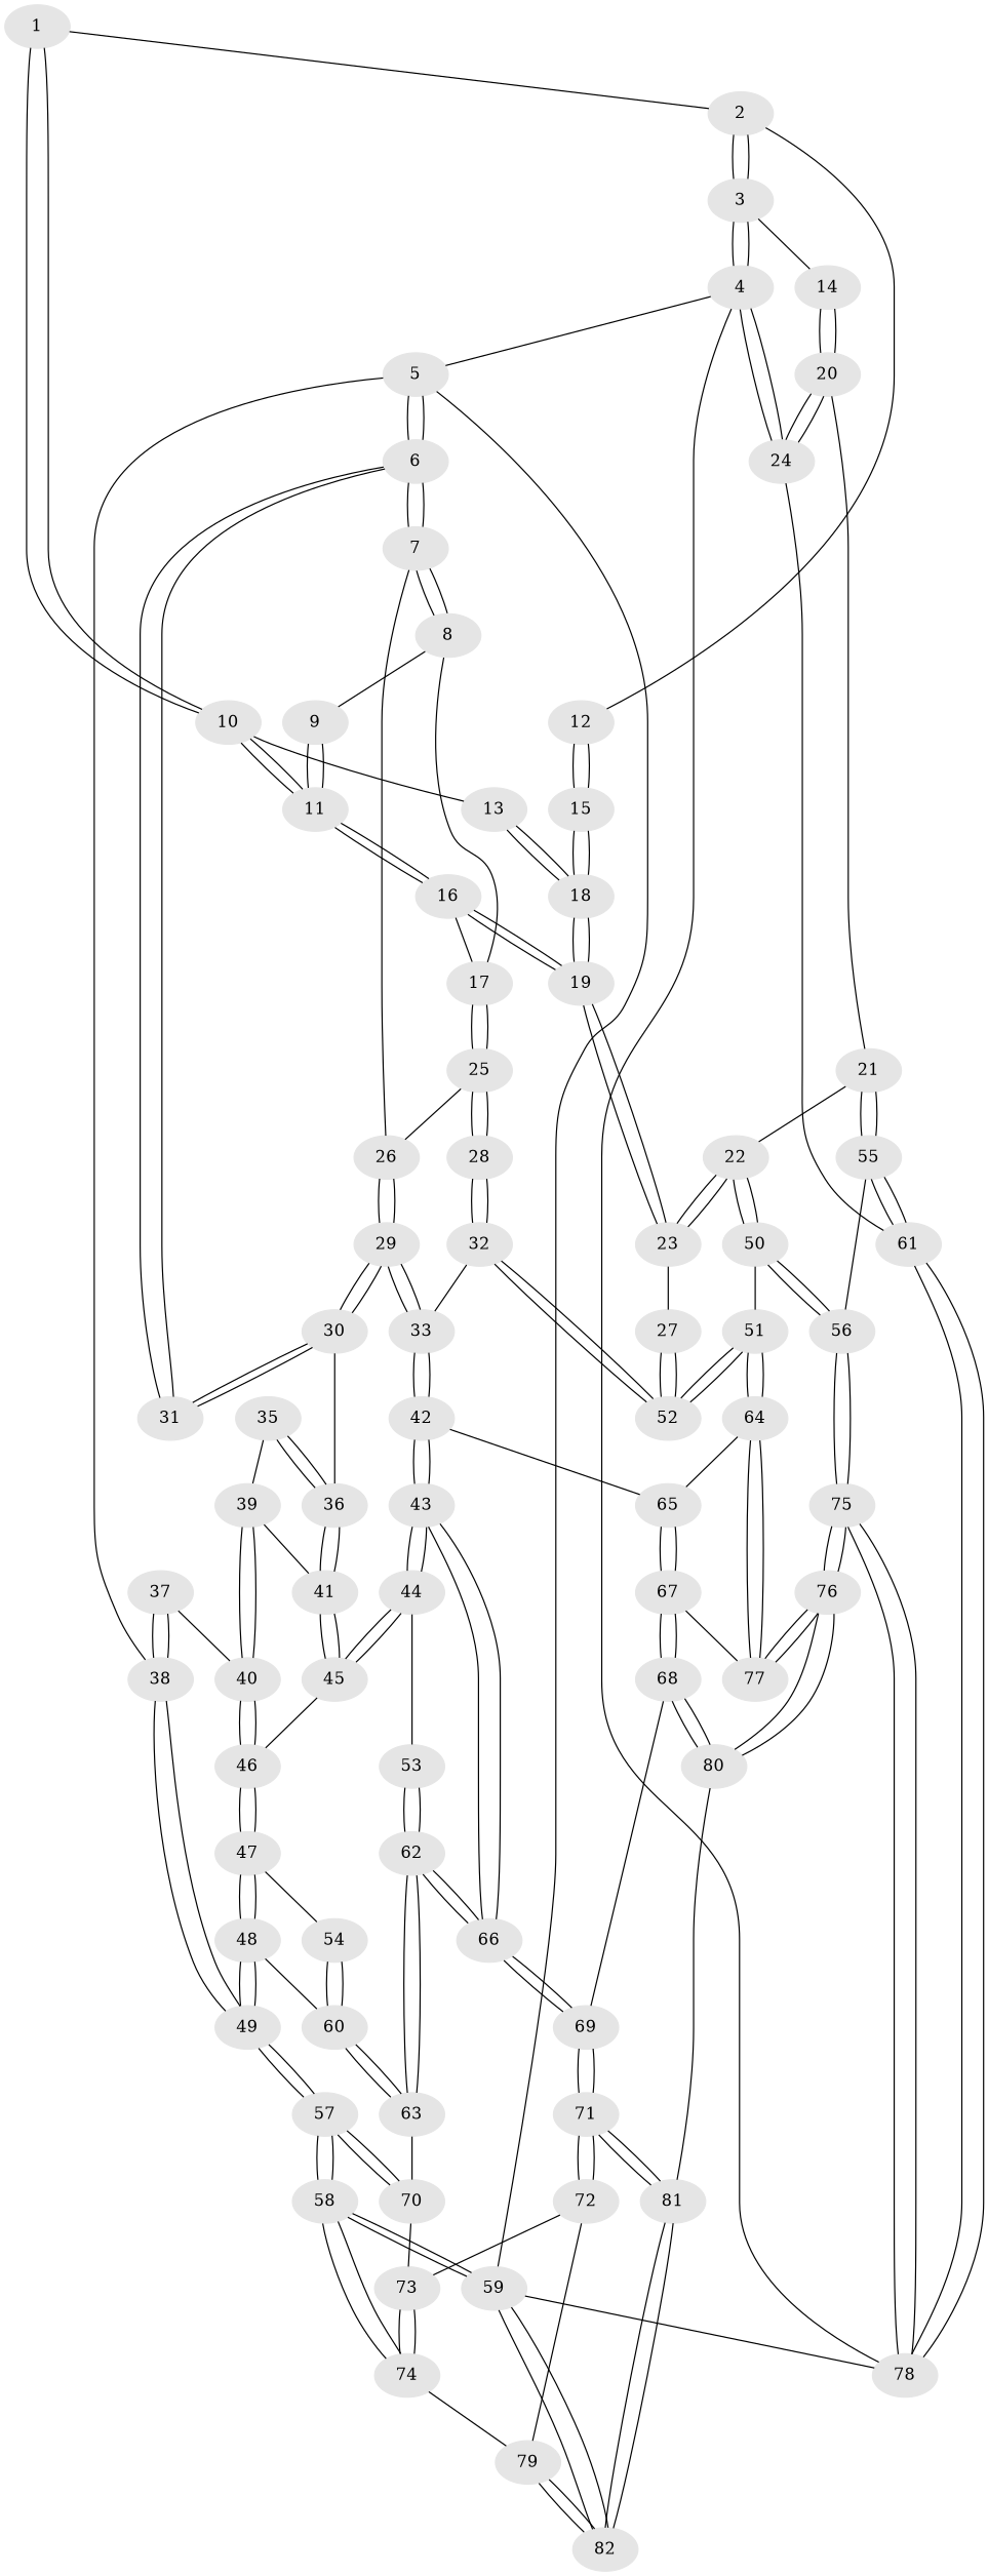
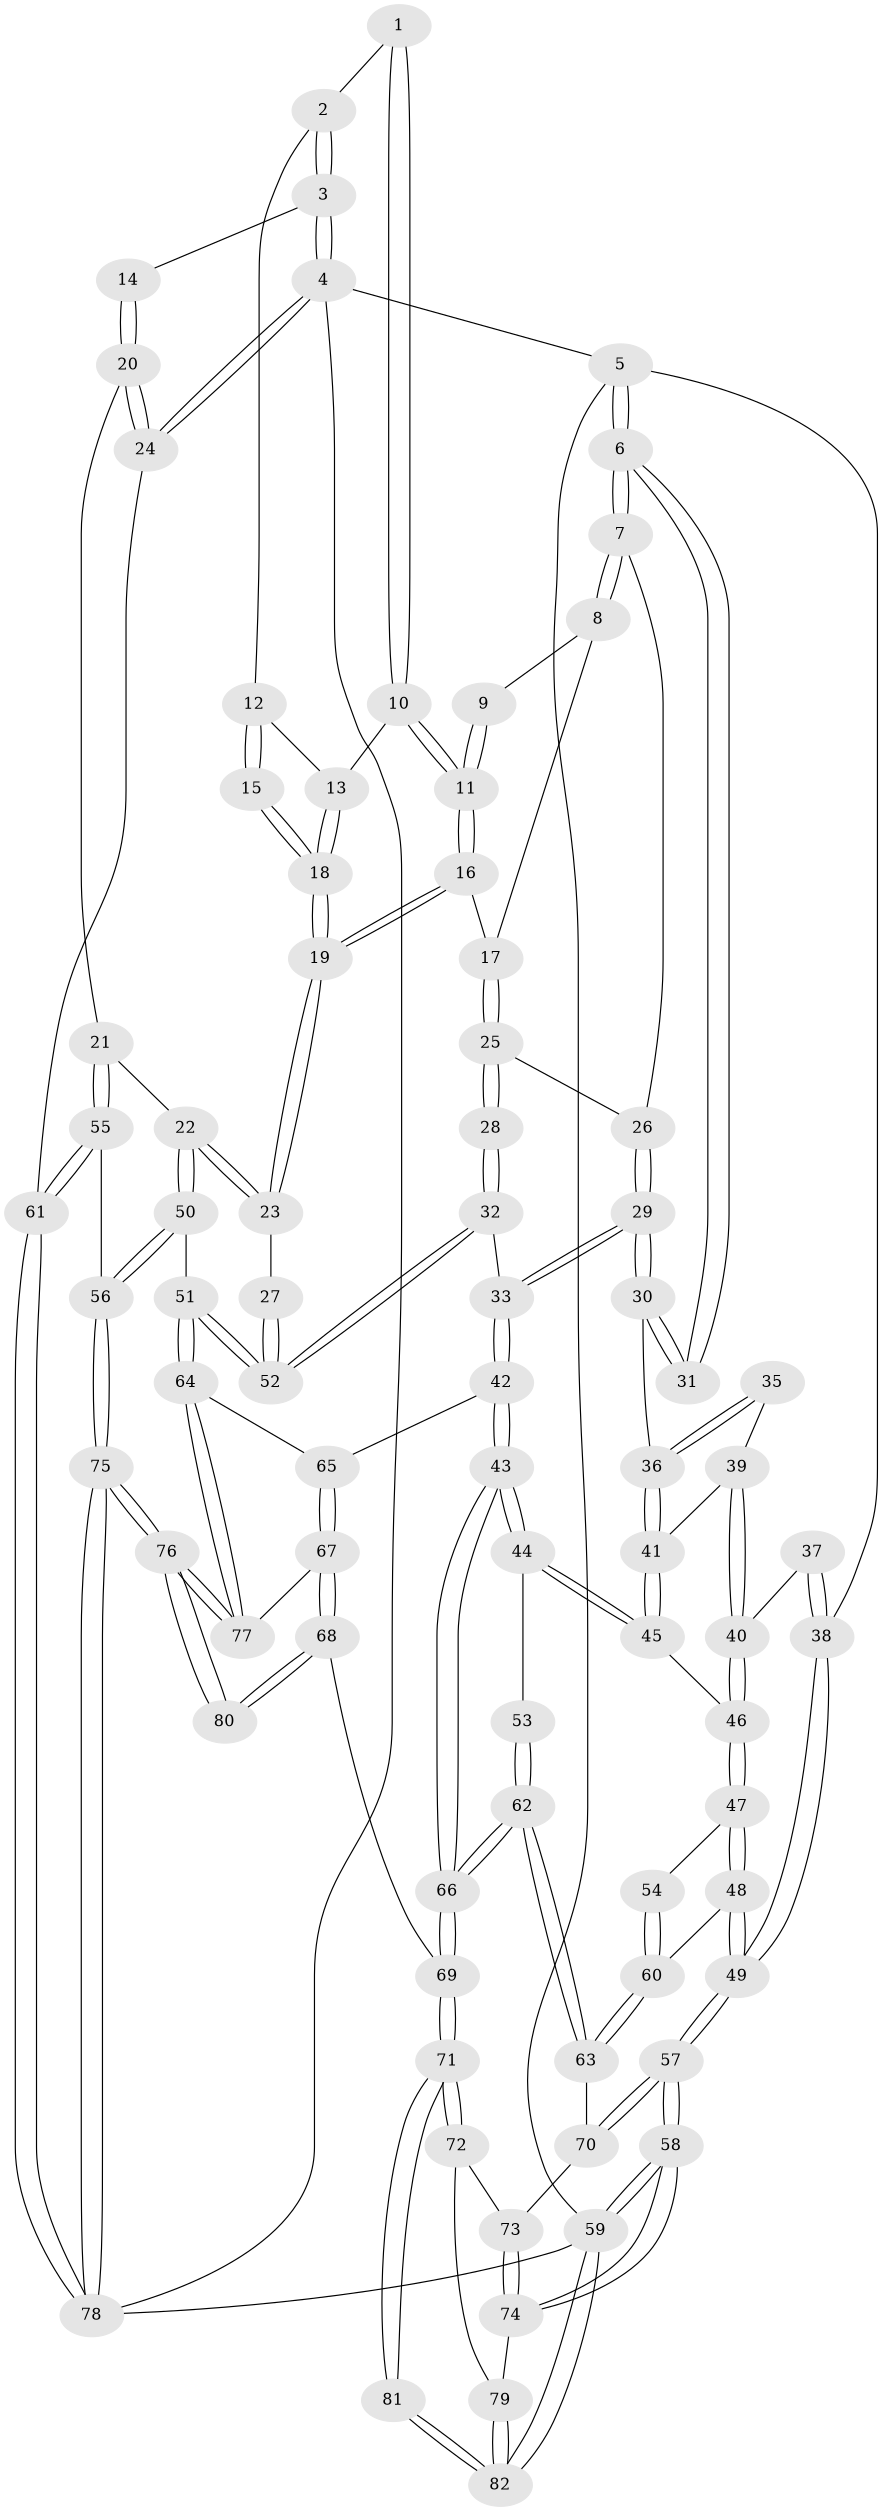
  graph {
    node [color=gray90 style=filled]
    1
    2
    10
    3
    12
    11
    13
    4
    14
    15
    5
    24
    78
    20
    6
    38
    59
    61
    7
    31
    49
    82
    8
    26
    9
    17
    29
    25
    16
    18
    19
    21
    23
    28
    27
    22
    55
    50
    56
    51
    52
    32
    30
    33
    36
    42
    41
    43
    65
    35
    39
    37
    40
    45
    46
    57
    47
    44
    66
    67
    53
    69
    62
    48
    54
    60
    63
    58
    70
    64
    75
    77
    76
    74
    73
    79
    68
    71
    80
    81
    72
    1 -- 2
    1 -- 10
    1 -- 10
    2 -- 3
    2 -- 3
    2 -- 12
    10 -- 11
    10 -- 11
    10 -- 13
    3 -- 4
    3 -- 4
    3 -- 14
+   12 -- 13
    12 -- 15
    12 -- 15
    11 -- 16
    11 -- 16
    13 -- 18
    13 -- 18
    4 -- 5
    4 -- 24
    4 -- 24
    4 -- 78
    14 -- 20
    14 -- 20
    15 -- 18
    15 -- 18
    5 -- 6
    5 -- 6
    5 -- 38
    5 -- 59
    24 -- 61
    20 -- 24
    20 -- 24
    20 -- 21
    6 -- 7
    6 -- 7
    6 -- 31
    6 -- 31
    38 -- 49
    38 -- 49
    59 -- 78
    59 -- 82
    59 -- 82
    61 -- 78
    61 -- 78
    7 -- 8
    7 -- 8
    7 -- 26
    49 -- 57
    49 -- 57
    8 -- 9
    8 -- 17
    26 -- 29
    26 -- 29
    9 -- 11
    9 -- 11
    17 -- 25
    17 -- 25
    29 -- 30
    29 -- 30
    29 -- 33
    29 -- 33
    25 -- 26
    25 -- 28
    25 -- 28
    16 -- 17
    16 -- 19
    16 -- 19
    18 -- 19
    18 -- 19
    19 -- 23
    19 -- 23
    21 -- 22
    21 -- 55
    21 -- 55
    23 -- 27
    28 -- 32
    28 -- 32
    27 -- 52
    27 -- 52
    22 -- 23
    22 -- 23
    22 -- 50
    22 -- 50
    55 -- 61
    55 -- 61
    55 -- 56
    50 -- 56
    50 -- 56
    50 -- 51
    56 -- 75
    56 -- 75
    51 -- 52
    51 -- 52
    51 -- 64
    51 -- 64
    32 -- 52
    32 -- 52
    32 -- 33
    30 -- 31
    30 -- 31
    30 -- 36
    33 -- 42
    33 -- 42
    36 -- 41
    36 -- 41
    42 -- 43
    42 -- 43
    42 -- 65
    41 -- 45
    41 -- 45
    43 -- 44
    43 -- 44
    43 -- 66
    43 -- 66
    65 -- 67
    65 -- 67
    35 -- 36
    35 -- 36
    35 -- 39
    39 -- 41
    39 -- 40
    39 -- 40
    37 -- 38
    37 -- 38
    37 -- 40
    40 -- 46
    40 -- 46
    45 -- 46
    46 -- 47
    46 -- 47
    57 -- 58
    57 -- 58
    57 -- 70
    57 -- 70
    47 -- 48
    47 -- 48
    47 -- 54
    44 -- 45
    44 -- 45
    44 -- 53
    66 -- 69
    66 -- 69
    67 -- 77
    67 -- 68
    67 -- 68
    53 -- 62
    53 -- 62
    69 -- 71
    69 -- 71
    62 -- 66
    62 -- 66
    62 -- 63
    62 -- 63
    48 -- 49
    48 -- 49
    48 -- 60
    54 -- 60
    54 -- 60
    60 -- 63
    60 -- 63
    63 -- 70
    58 -- 59
    58 -- 59
    58 -- 74
    58 -- 74
    70 -- 73
    64 -- 65
    64 -- 77
    64 -- 77
    75 -- 78
    75 -- 78
    75 -- 76
    75 -- 76
    76 -- 77
    76 -- 77
    76 -- 80
    76 -- 80
    74 -- 79
    73 -- 74
    73 -- 74
    79 -- 82
    79 -- 82
    68 -- 69
    68 -- 80
    68 -- 80
    71 -- 81
    71 -- 81
    71 -- 72
    71 -- 72
-   80 -- 81
    81 -- 82
    81 -- 82
    72 -- 73
    72 -- 79
  }
